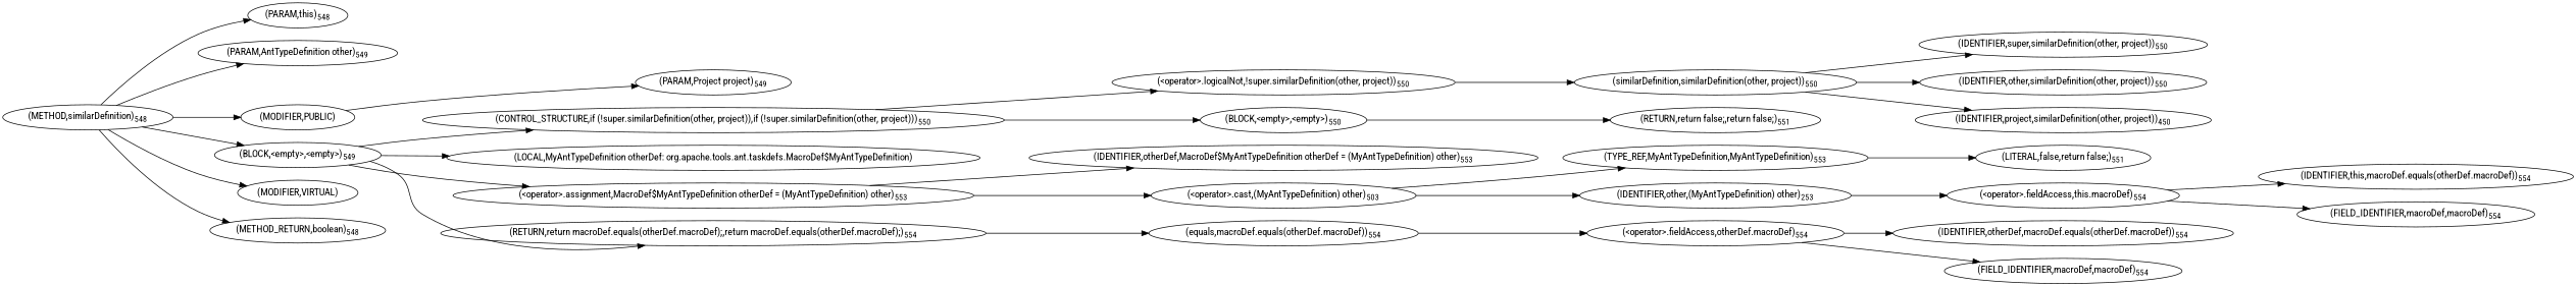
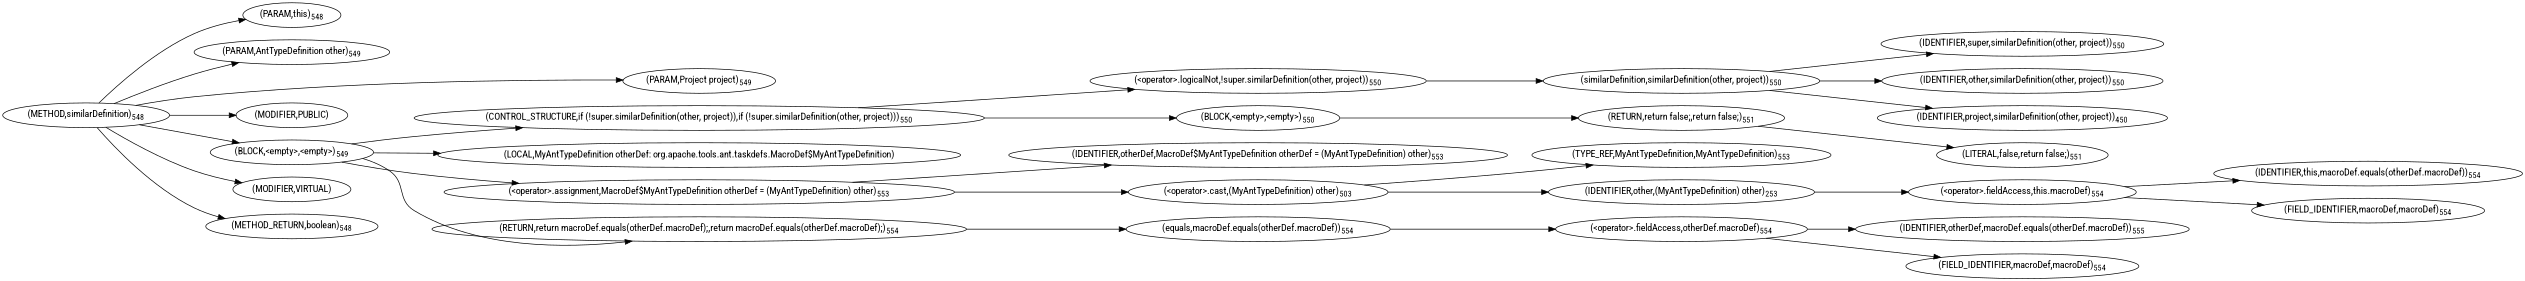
  digraph {
    fontname="Roboto Condensed"
    rankdir=LR
    node [fontname="Roboto Condensed"]
    edge [fontname="Roboto Condensed"]
    n1 [label=<(METHOD,similarDefinition)<SUB>548</SUB>>]
    n2 [label=<(PARAM,this)<SUB>548</SUB>>]
    n3 [label=<(PARAM,AntTypeDefinition other)<SUB>549</SUB>>]
    n4 [label=<(PARAM,Project project)<SUB>549</SUB>>]
    n5 [label=<(BLOCK,&lt;empty&gt;,&lt;empty&gt;)<SUB>549</SUB>>]
    n6 [label=<(MODIFIER,PUBLIC)>]
    n7 [label=<(MODIFIER,VIRTUAL)>]
    n8 [label=<(METHOD_RETURN,boolean)<SUB>548</SUB>>]
    n9 [label=<(CONTROL_STRUCTURE,if (!super.similarDefinition(other, project)),if (!super.similarDefinition(other, project)))<SUB>550</SUB>>]
    n10 [label=<(LOCAL,MyAntTypeDefinition otherDef: org.apache.tools.ant.taskdefs.MacroDef$MyAntTypeDefinition)>]
    n11 [label=<(&lt;operator&gt;.assignment,MacroDef$MyAntTypeDefinition otherDef = (MyAntTypeDefinition) other)<SUB>553</SUB>>]
    n12 [label=<(RETURN,return macroDef.equals(otherDef.macroDef);,return macroDef.equals(otherDef.macroDef);)<SUB>554</SUB>>]
    n13 [label=<(&lt;operator&gt;.logicalNot,!super.similarDefinition(other, project))<SUB>550</SUB>>]
    n14 [label=<(BLOCK,&lt;empty&gt;,&lt;empty&gt;)<SUB>550</SUB>>]
    n15 [label=<(IDENTIFIER,otherDef,MacroDef$MyAntTypeDefinition otherDef = (MyAntTypeDefinition) other)<SUB>553</SUB>>]
    n16 [label=<(&lt;operator&gt;.cast,(MyAntTypeDefinition) other)<SUB>503</SUB>>]
    n17 [label=<(equals,macroDef.equals(otherDef.macroDef))<SUB>554</SUB>>]
    n18 [label=<(similarDefinition,similarDefinition(other, project))<SUB>550</SUB>>]
    n19 [label=<(RETURN,return false;,return false;)<SUB>551</SUB>>]
    n20 [label=<(IDENTIFIER,super,similarDefinition(other, project))<SUB>550</SUB>>]
    n21 [label=<(IDENTIFIER,other,similarDefinition(other, project))<SUB>550</SUB>>]
    n22 [label=<(IDENTIFIER,project,similarDefinition(other, project))<SUB>450</SUB>>]
    n23 [label=<(LITERAL,false,return false;)<SUB>551</SUB>>]
    n24 [label=<(TYPE_REF,MyAntTypeDefinition,MyAntTypeDefinition)<SUB>553</SUB>>]
    n25 [label=<(IDENTIFIER,other,(MyAntTypeDefinition) other)<SUB>253</SUB>>]
    n26 [label=<(&lt;operator&gt;.fieldAccess,this.macroDef)<SUB>554</SUB>>]
    n27 [label=<(&lt;operator&gt;.fieldAccess,otherDef.macroDef)<SUB>554</SUB>>]
    n28 [label=<(IDENTIFIER,this,macroDef.equals(otherDef.macroDef))<SUB>554</SUB>>]
    n29 [label=<(FIELD_IDENTIFIER,macroDef,macroDef)<SUB>554</SUB>>]
-   n30 [label=<(IDENTIFIER,otherDef,macroDef.equals(otherDef.macroDef))<SUB>554</SUB>>]
+   n30 [label=<(IDENTIFIER,otherDef,macroDef.equals(otherDef.macroDef))<SUB>555</SUB>>]
    n31 [label=<(FIELD_IDENTIFIER,macroDef,macroDef)<SUB>554</SUB>>]
    n1 -> n2
    n1 -> n3
-   n6 -> n4
+   n1 -> n4
    n1 -> n5
    n1 -> n6
    n1 -> n7
    n1 -> n8
    n5 -> n9
    n5 -> n10
    n5 -> n11
    n5 -> n12
    n9 -> n13
    n9 -> n14
    n11 -> n15
    n11 -> n16
    n12 -> n17
    n13 -> n18
    n14 -> n19
    n16 -> n24
    n16 -> n25
    n17 -> n27
    n18 -> n20
    n18 -> n21
    n18 -> n22
-   n24 -> n23
+   n19 -> n23
    n25 -> n26
    n26 -> n28
    n26 -> n29
    n27 -> n30
    n27 -> n31
  }
